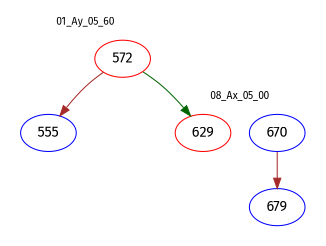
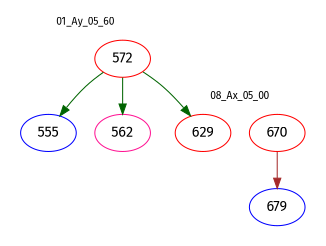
  digraph {
    fontname="Fira Sans"
    node [color=red fontname="Fira Sans"]
    edge [color=brown fontname="Fira Sans"]
-   n1 [color=blue label=670]
+   n1 [label=670]
    n2 [label=629]
    n3 [color=blue label=679]
    n4 [label=572]
    n5 [color=blue label=555]
+   n6 [color=deeppink label=562]
    subgraph cluster_1 {
      color=white
      fontsize=10
      label="08_Ax_05_00"
      n1
      n2
      n3
    }
    subgraph cluster_2 {
      color=white
      fontsize=10
      label="01_Ay_05_60"
      n4
      n5
+     n6
    }
    n1 -> n3
    n4 -> n2 [color=darkgreen]
-   n4 -> n5
+   n4 -> n5 [color=darkgreen]
+   n4 -> n6 [color=darkgreen]
  }
